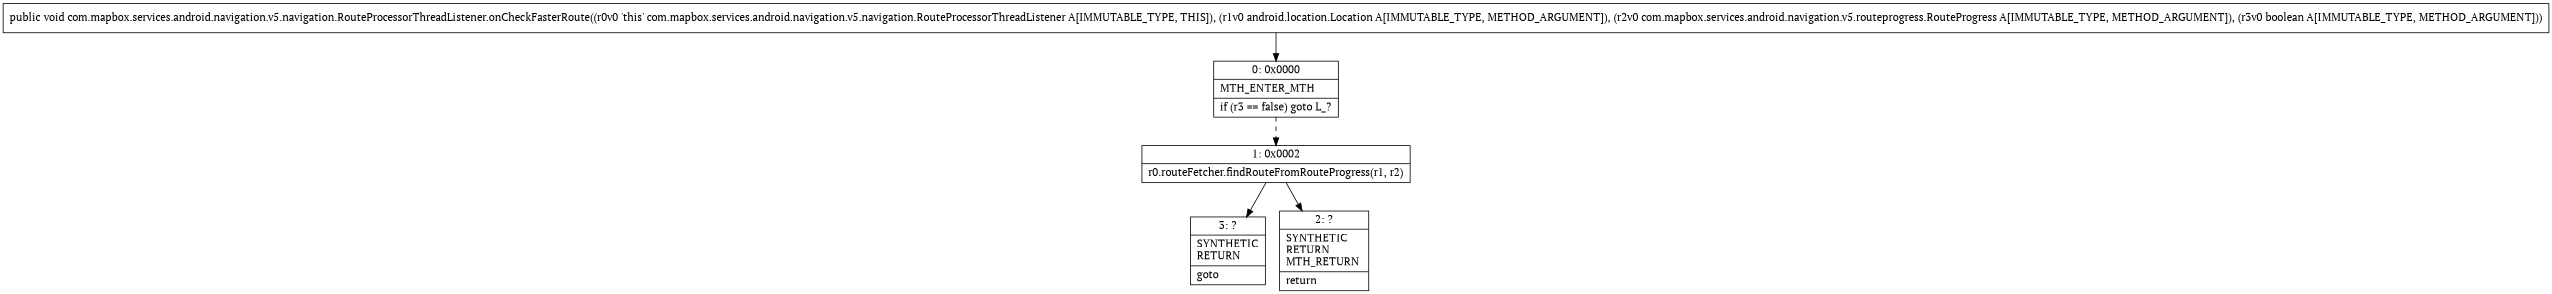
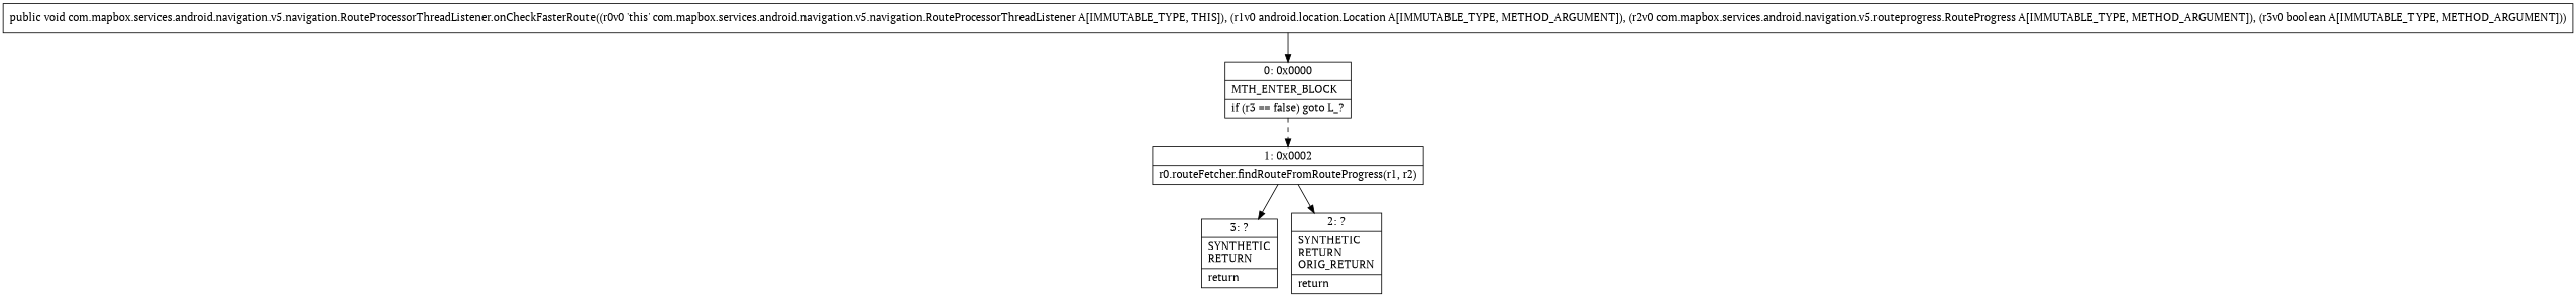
  digraph {
    fontname="PT Serif"
    node [fontname="PT Serif" shape=record]
    edge [fontname="PT Serif"]
-   n1 [label="{0\:\ 0x0000|MTH_ENTER_MTH\l|if (r3 == false) goto L_?\l}"]
+   n1 [label="{0\:\ 0x0000|MTH_ENTER_BLOCK\l|if (r3 == false) goto L_?\l}"]
    n2 [label="{1\:\ 0x0002|r0.routeFetcher.findRouteFromRouteProgress(r1, r2)\l}"]
-   n3 [label="{3\:\ ?|SYNTHETIC\lRETURN\l|goto\l}"]
-   n4 [label="{2\:\ ?|SYNTHETIC\lRETURN\lMTH_RETURN\l|return\l}"]
+   n3 [label="{3\:\ ?|SYNTHETIC\lRETURN\l|return\l}"]
+   n4 [label="{2\:\ ?|SYNTHETIC\lRETURN\lORIG_RETURN\l|return\l}"]
    n5 [label="{public void com.mapbox.services.android.navigation.v5.navigation.RouteProcessorThreadListener.onCheckFasterRoute((r0v0 'this' com.mapbox.services.android.navigation.v5.navigation.RouteProcessorThreadListener A[IMMUTABLE_TYPE, THIS]), (r1v0 android.location.Location A[IMMUTABLE_TYPE, METHOD_ARGUMENT]), (r2v0 com.mapbox.services.android.navigation.v5.routeprogress.RouteProgress A[IMMUTABLE_TYPE, METHOD_ARGUMENT]), (r3v0 boolean A[IMMUTABLE_TYPE, METHOD_ARGUMENT])) }"]
    n1 -> n2 [style=dashed]
    n2 -> n3
    n2 -> n4
    n5 -> n1
  }
